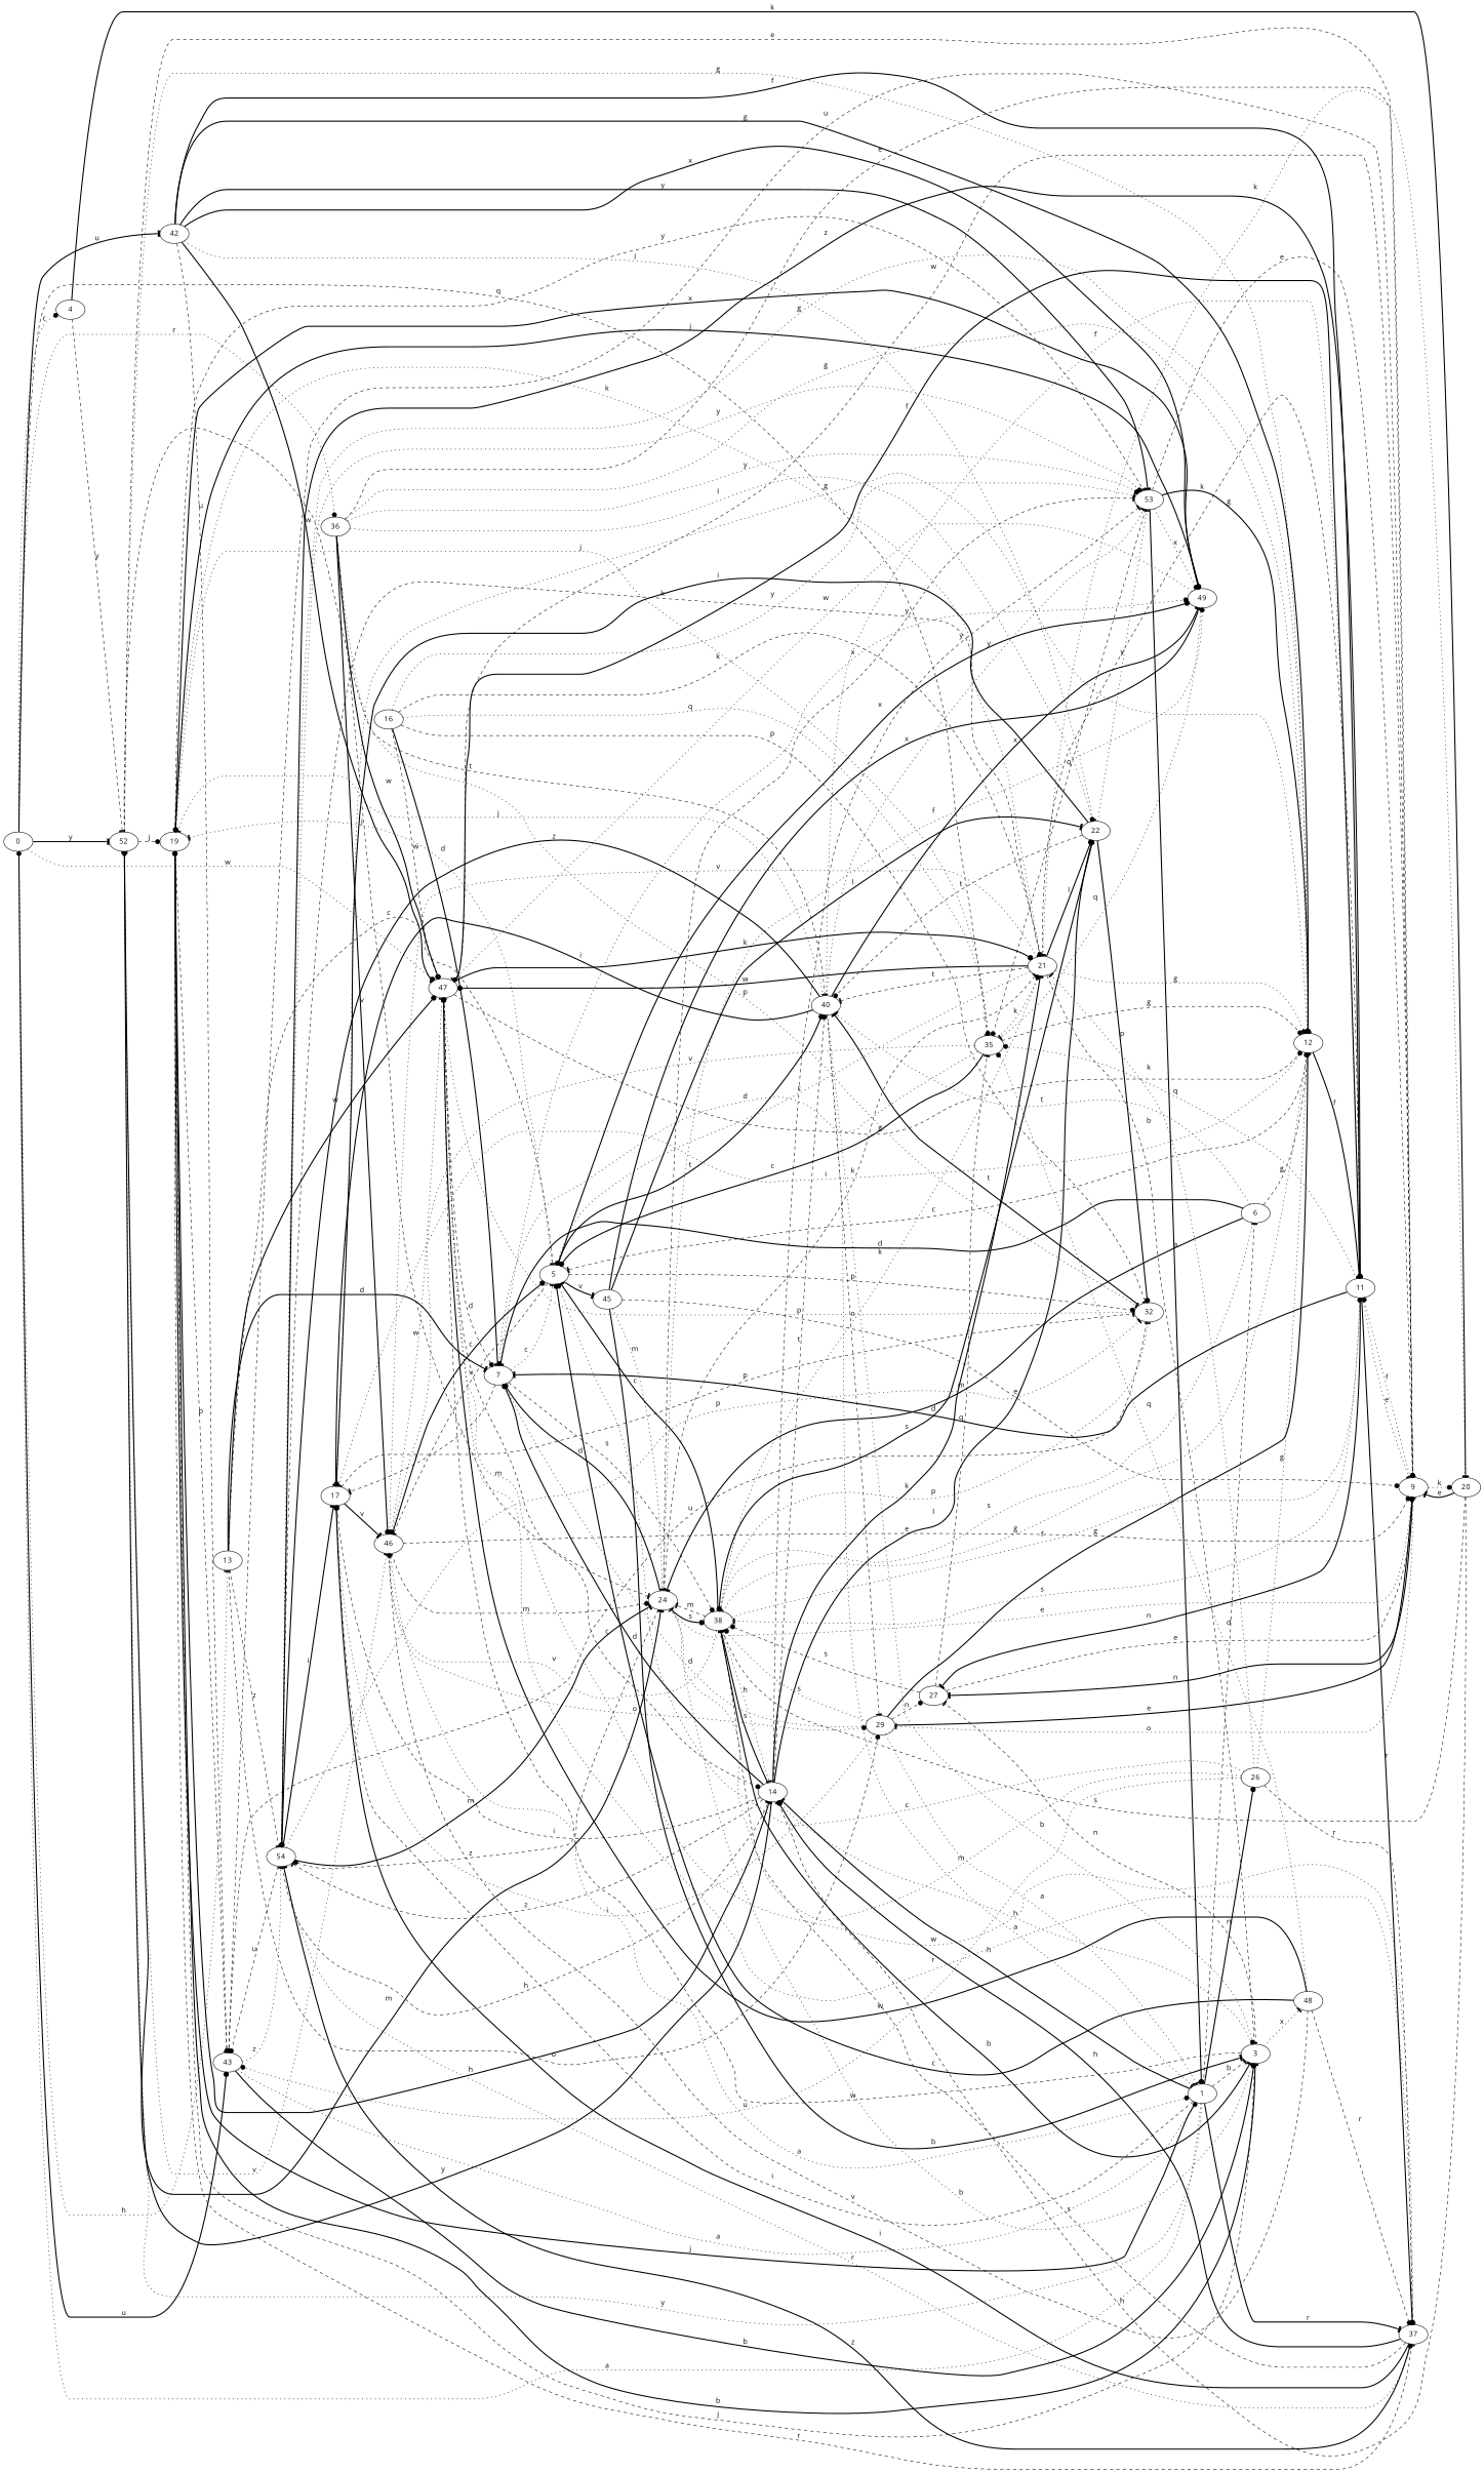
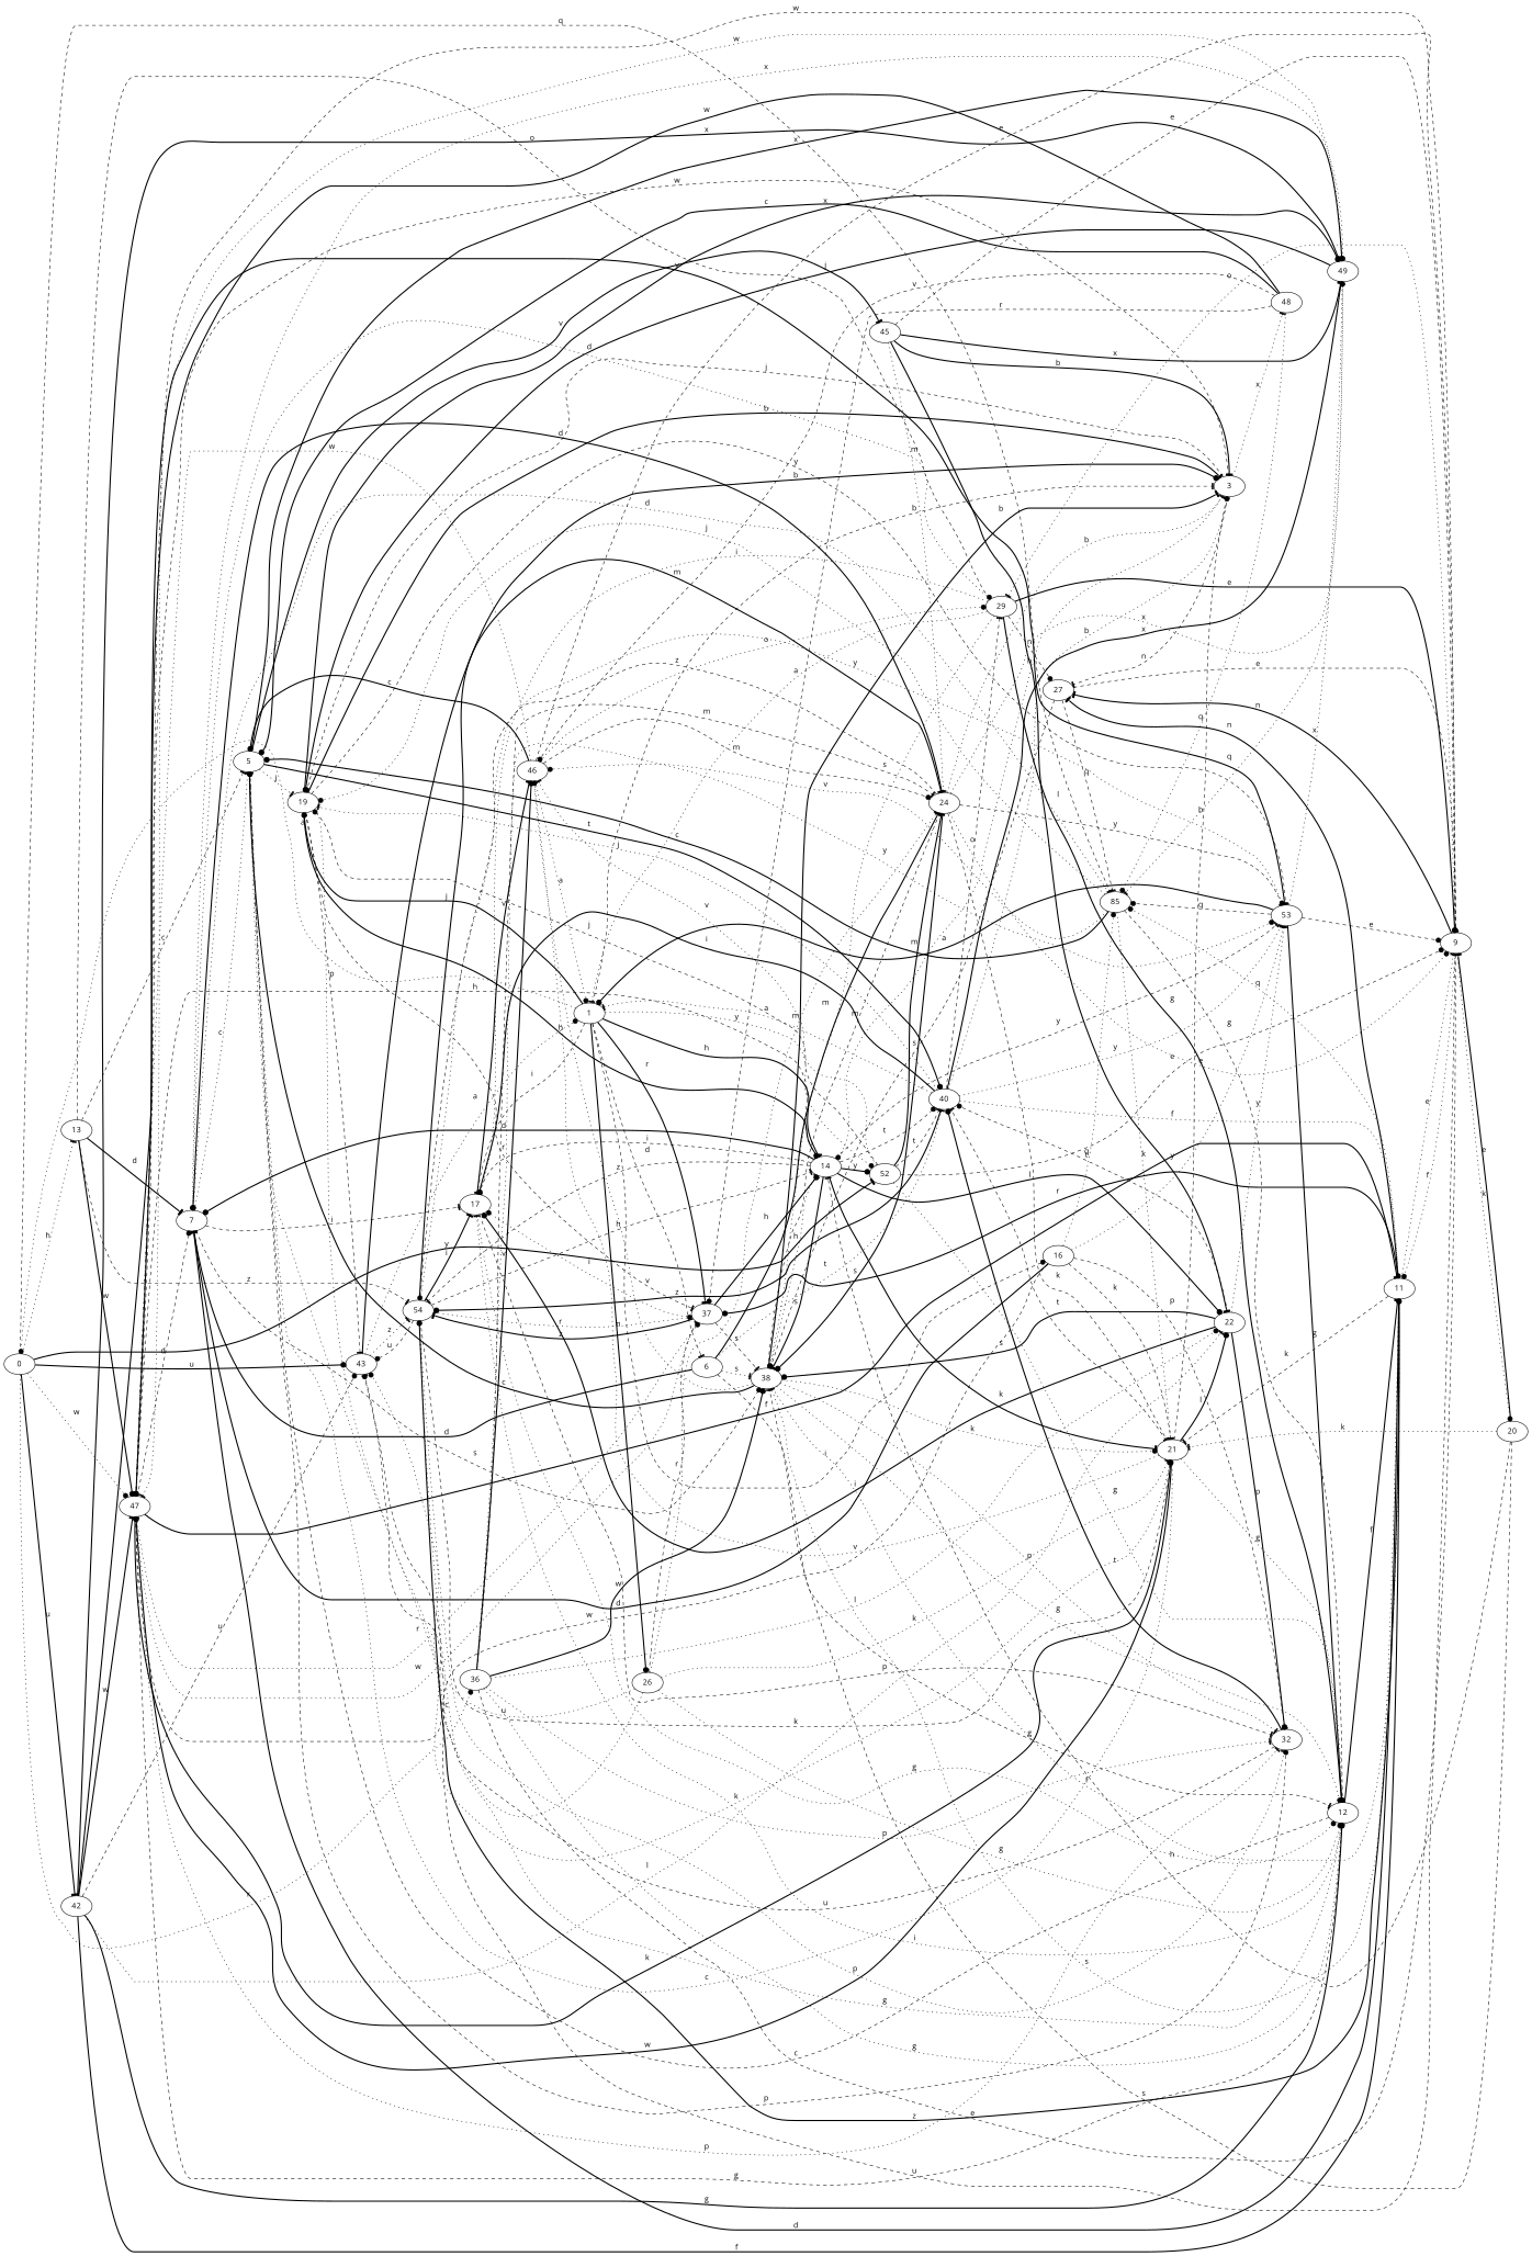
  strict digraph {
    fontname="Open Sans"
    rankdir=LR
    node [fontname="Open Sans"]
    edge [arrowhead=tee fontname="Open Sans" style=dotted]
    0
-   4
    13
-   35
+   35 [label=85]
    36
    42
    43
    47
    52
    20
    5
    7
    29
    54
    19
    46
    12
    21
    32
    24
    9
    22
    53
    49
    11
    1
    3
    14
    37
    40
    6
    16
    17
    26
    27
    48
    38
    45
-   0 -> 4 [arrowhead=dot label=c]
    0 -> 13 [label=h]
    0 -> 35 [label=q style=dashed]
    0 -> 36 [arrowhead=dot label=r]
    0 -> 42 [label=u style=bold]
    0 -> 43 [arrowhead=dot label=u style=bold]
    0 -> 47 [arrowhead=dot label=w]
    0 -> 52 [label=y style=bold]
-   4 -> 52 [label=y style=dashed]
-   4 -> 20 [label=k style=bold]
    13 -> 47 [arrowhead=dot label=w style=bold]
    13 -> 5 [label=c style=dashed]
    13 -> 7 [label=d style=bold]
    13 -> 29 [arrowhead=dot label=o style=dashed]
    13 -> 54 [label=z style=dashed]
    35 -> 5 [arrowhead=dot label=c style=bold]
    35 -> 7 [arrowhead=dot label=d]
    35 -> 19 [arrowhead=dot label=j]
    35 -> 46 [arrowhead=dot label=v]
    35 -> 12 [arrowhead=dot label=g style=dashed]
    35 -> 21 [label=k]
-   36 -> 47 [arrowhead=dot label=w style=bold]
+   36 -> 38 [arrowhead=dot label=w style=bold]
    36 -> 46 [arrowhead=dot label=v style=bold]
    36 -> 12 [label=g]
    36 -> 32 [label=p]
    36 -> 24 [label=m style=dashed]
    36 -> 9 [label=e style=dashed]
    36 -> 22 [arrowhead=dot label=l]
    36 -> 53 [arrowhead=dot label=y]
    42 -> 43 [arrowhead=dot label=u style=dashed]
    42 -> 47 [label=w style=bold]
    42 -> 12 [arrowhead=dot label=g style=bold]
    42 -> 22 [label=l]
    42 -> 53 [label=y style=bold]
    42 -> 49 [arrowhead=dot label=x style=bold]
    42 -> 11 [arrowhead=dot label=f style=bold]
    43 -> 54 [label=z]
    43 -> 1 [arrowhead=dot label=a]
    43 -> 3 [arrowhead=dot label=b style=bold]
    47 -> 7 [arrowhead=dot label=d style=dashed]
    47 -> 12 [arrowhead=dot label=g style=dashed]
    47 -> 21 [arrowhead=dot label=k style=bold]
    47 -> 32 [label=p]
    47 -> 11 [label=f style=bold]
-   47 -> 14 [arrowhead=dot label=c style=dashed]
+   47 -> 14 [arrowhead=dot label=h style=dashed]
    47 -> 37 [arrowhead=dot label=r]
    52 -> 19 [arrowhead=dot label=j style=dashed]
    52 -> 46 [label=v]
    52 -> 12 [label=g]
    52 -> 24 [label=m style=bold]
    52 -> 9 [arrowhead=dot label=e style=dashed]
    52 -> 40 [label=t style=dashed]
    20 -> 21 [label=k]
    20 -> 9 [label=e style=bold]
    20 -> 14 [label=h style=dashed]
    20 -> 38 [label=s style=dashed]
    5 -> 19 [label=j]
-   5 -> 46 [label=v style=dashed]
    5 -> 32 [arrowhead=dot label=p style=dashed]
    5 -> 49 [arrowhead=dot label=x style=bold]
    5 -> 40 [arrowhead=dot label=t style=bold]
    5 -> 45 [label=v style=bold]
    7 -> 5 [label=c]
    7 -> 49 [arrowhead=dot label=x]
    7 -> 17 [label=i style=dashed]
    7 -> 38 [arrowhead=dot label=s style=dashed]
    29 -> 7 [arrowhead=dot label=d]
    29 -> 12 [label=g style=bold]
    29 -> 9 [arrowhead=dot label=e style=bold]
    29 -> 1 [label=a]
    29 -> 17 [arrowhead=dot label=i]
    29 -> 27 [arrowhead=dot label=n style=dashed]
    29 -> 38 [arrowhead=dot label=s]
    54 -> 43 [arrowhead=dot label=u style=dashed]
    54 -> 12 [label=g]
-   54 -> 21 [label=k style=dashed]
+   54 -> 21 [arrowhead=dot label=k style=dashed]
    54 -> 32 [label=p]
    54 -> 24 [label=m style=bold]
    54 -> 53 [arrowhead=dot label=y]
    54 -> 14 [label=h style=dashed]
    54 -> 37 [arrowhead=dot label=r]
    54 -> 17 [label=i style=bold]
    19 -> 43 [label=p style=dashed]
    19 -> 21 [arrowhead=dot label=k]
    19 -> 53 [label=y style=dashed]
    19 -> 49 [arrowhead=dot label=x style=bold]
    19 -> 3 [label=b style=bold]
    19 -> 14 [label=h style=bold]
    19 -> 37 [label=r style=dashed]
    46 -> 47 [label=w]
    46 -> 5 [arrowhead=dot label=c style=bold]
    46 -> 29 [arrowhead=dot label=o]
    46 -> 24 [arrowhead=dot label=m style=dashed]
    46 -> 9 [arrowhead=dot label=e style=dashed]
    46 -> 1 [arrowhead=dot label=a]
    12 -> 5 [label=c style=dashed]
    12 -> 11 [label=f style=bold]
    12 -> 17 [label=i]
    21 -> 47 [arrowhead=dot label=w style=bold]
    21 -> 5 [arrowhead=dot label=c]
    21 -> 46 [arrowhead=dot label=v]
    21 -> 12 [arrowhead=dot label=g]
    21 -> 22 [arrowhead=dot label=l style=bold]
    21 -> 3 [label=b style=dashed]
    21 -> 40 [label=t style=dashed]
    32 -> 43 [arrowhead=dot label=u style=dashed]
-   32 -> 40 [label=t style=bold]
+   32 -> 40 [arrowhead=dot label=t style=bold]
    24 -> 7 [arrowhead=dot label=d style=bold]
    24 -> 54 [arrowhead=dot label=z style=dashed]
    24 -> 21 [label=k style=dashed]
    24 -> 9 [arrowhead=dot label=e]
    24 -> 53 [label=y style=dashed]
-   24 -> 49 [arrowhead=dot label=f]
+   24 -> 49 [arrowhead=dot label=x]
    24 -> 3 [label=b]
    24 -> 38 [arrowhead=dot label=s style=bold]
    9 -> 43 [label=u style=dashed]
    9 -> 47 [arrowhead=dot label=w style=dashed]
    9 -> 20 [arrowhead=dot label=k]
    9 -> 29 [label=o]
    9 -> 11 [arrowhead=dot label=f]
    9 -> 27 [label=n style=bold]
    22 -> 32 [arrowhead=dot label=p style=bold]
    22 -> 53 [label=y]
    22 -> 40 [arrowhead=dot label=t style=dashed]
    22 -> 17 [arrowhead=dot label=i style=bold]
    22 -> 38 [arrowhead=dot label=s style=bold]
    53 -> 35 [arrowhead=dot label=q style=dashed]
    53 -> 12 [label=g style=bold]
    53 -> 9 [arrowhead=dot label=e style=dashed]
    53 -> 49 [arrowhead=dot label=x]
    53 -> 1 [arrowhead=dot label=a style=bold]
    49 -> 35 [label=q]
    49 -> 47 [label=w]
    49 -> 19 [arrowhead=dot label=j style=bold]
    11 -> 35 [arrowhead=dot label=q]
    11 -> 7 [label=d style=bold]
    11 -> 54 [arrowhead=dot label=z style=bold]
    11 -> 21 [label=k style=dashed]
    11 -> 9 [label=e]
    11 -> 37 [arrowhead=dot label=r style=bold]
    11 -> 27 [label=n style=bold]
    11 -> 38 [label=s]
    1 -> 0 [arrowhead=dot label=a]
    1 -> 52 [arrowhead=dot label=y]
    1 -> 19 [arrowhead=dot label=j style=bold]
    1 -> 3 [label=b style=dashed]
    1 -> 14 [label=h style=bold]
    1 -> 37 [label=r style=bold]
    1 -> 6 [label=d style=dashed]
+   1 -> 16 [arrowhead=dot label=i style=dashed]
    1 -> 17 [label=i style=dashed]
    1 -> 26 [arrowhead=dot label=n style=bold]
    3 -> 47 [arrowhead=dot label=w style=dashed]
    3 -> 19 [arrowhead=dot label=j style=dashed]
    3 -> 14 [arrowhead=dot label=h]
    3 -> 27 [label=n style=dashed]
    3 -> 48 [label=x]
-   14 -> 52 [label=y style=bold]
+   14 -> 52 [arrowhead=dot label=y style=bold]
    14 -> 7 [arrowhead=dot label=d style=bold]
    14 -> 54 [label=z style=dashed]
    14 -> 21 [label=k style=bold]
    14 -> 22 [arrowhead=dot label=l style=bold]
    14 -> 53 [label=y style=dashed]
    14 -> 40 [arrowhead=dot label=t style=dashed]
    14 -> 17 [arrowhead=dot label=i style=dashed]
    14 -> 38 [label=s style=bold]
    37 -> 47 [label=w]
    37 -> 54 [label=z style=bold]
    37 -> 14 [arrowhead=dot label=h style=bold]
-   37 -> 17 [arrowhead=dot label=i style=bold]
+   37 -> 17 [arrowhead=dot label=i]
    37 -> 38 [label=s style=dashed]
    40 -> 29 [label=o style=dashed]
    40 -> 54 [arrowhead=dot label=z style=bold]
    40 -> 19 [label=j]
    40 -> 53 [label=y]
    40 -> 49 [label=x style=bold]
    40 -> 11 [arrowhead=dot label=f]
    40 -> 1 [label=a]
    40 -> 3 [arrowhead=dot label=b]
    40 -> 17 [label=i style=bold]
    6 -> 7 [label=d style=bold]
    6 -> 12 [label=g style=dashed]
    6 -> 24 [label=m style=bold]
    6 -> 40 [label=t]
    6 -> 38 [label=s]
    16 -> 35 [arrowhead=dot label=q]
    16 -> 47 [arrowhead=dot label=w style=dashed]
    16 -> 7 [label=d style=bold]
    16 -> 21 [label=k style=dashed]
    16 -> 32 [label=p style=dashed]
    16 -> 53 [label=y]
    17 -> 46 [label=v style=bold]
    17 -> 12 [arrowhead=dot label=g]
    17 -> 32 [label=p style=dashed]
    26 -> 43 [arrowhead=dot label=u]
    26 -> 5 [arrowhead=dot label=c]
    26 -> 12 [arrowhead=dot label=g]
    26 -> 21 [label=k]
    26 -> 24 [label=m]
    26 -> 37 [label=r style=dashed]
    27 -> 35 [label=q style=dashed]
    27 -> 9 [label=e style=dashed]
    27 -> 38 [arrowhead=dot label=s style=dashed]
    48 -> 35 [arrowhead=dot label=q]
    48 -> 47 [arrowhead=dot label=w style=bold]
    48 -> 5 [arrowhead=dot label=c style=bold]
    48 -> 46 [arrowhead=dot label=v style=dashed]
    48 -> 37 [arrowhead=dot label=r style=dashed]
    38 -> 5 [label=c style=bold]
    38 -> 46 [label=v]
    38 -> 12 [arrowhead=dot label=g]
    38 -> 21 [arrowhead=dot label=k]
    38 -> 32 [label=p]
    38 -> 24 [label=m style=dashed]
    38 -> 11 [arrowhead=dot label=f]
    38 -> 3 [label=b style=bold]
    38 -> 14 [label=h]
    45 -> 24 [label=m]
    45 -> 9 [arrowhead=dot label=e style=dashed]
    45 -> 22 [label=l style=bold]
    45 -> 49 [label=x style=bold]
    45 -> 3 [label=b style=bold]
  }
